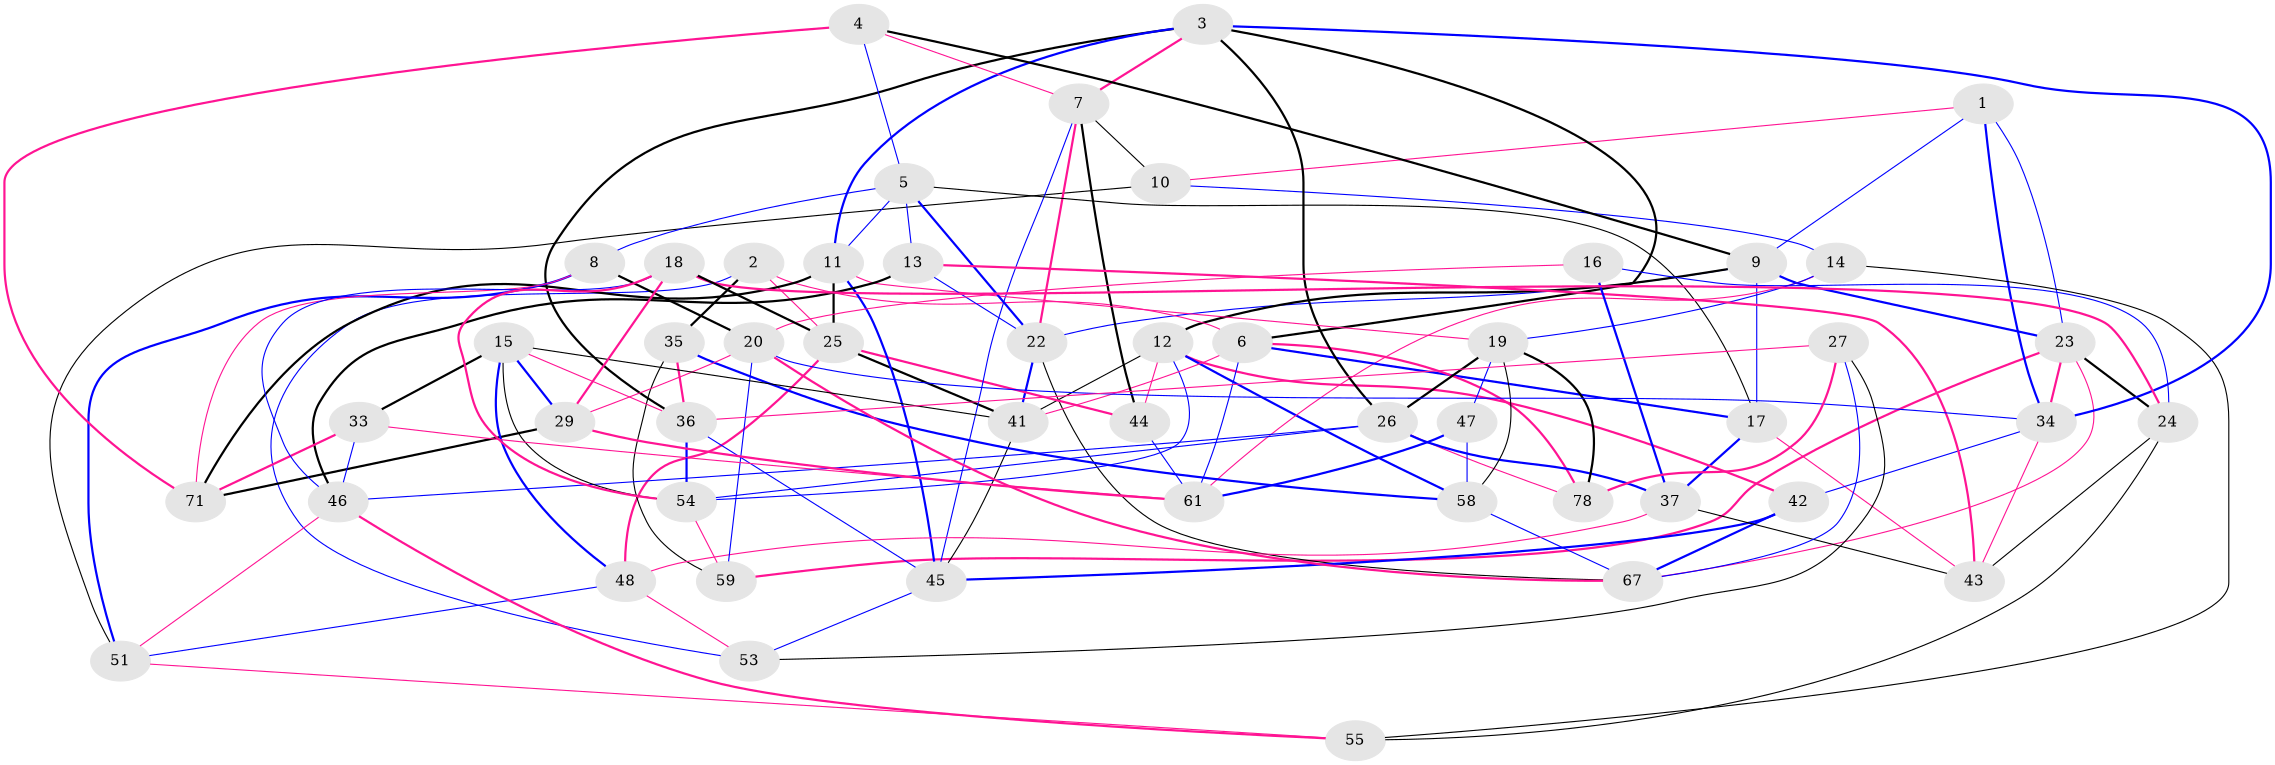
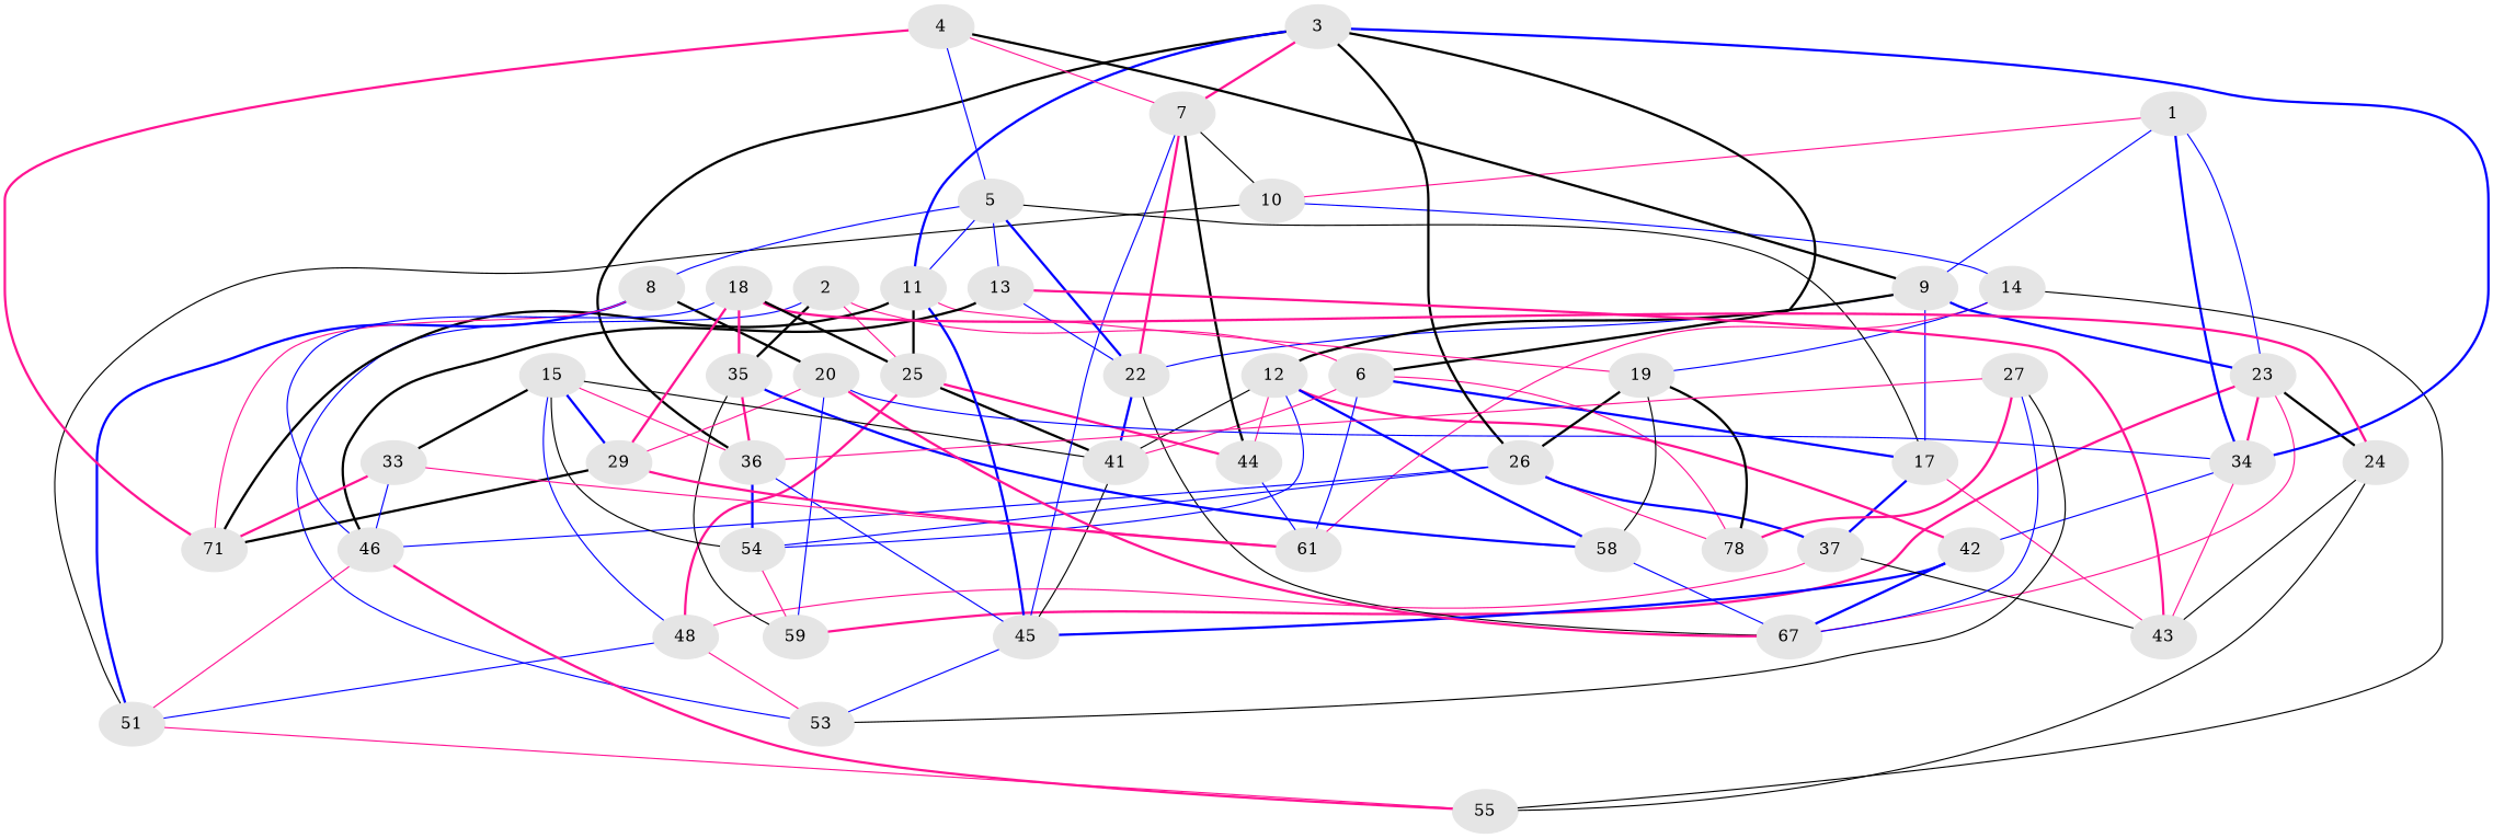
  graph {
    node [color=gray90 style=filled]
    edge [color=blue style=solid]
    9 [super="+49"]
    23 [super="+28"]
    17 [super="+69"]
    22 [super="+40"]
    12 [super="+63"]
    1
    10 [super="+39"]
    34 [super="+64"]
    51 [super="+60"]
    14
    24 [super="+31"]
    59
    67 [super="+79"]
    42
    43 [super="+50"]
    6 [super="+30"]
    41 [super="+82"]
    61 [super="+68"]
    78
    2
    25 [super="+74"]
    35
    53
    44
    48 [super="+75"]
    36 [super="+65"]
    58 [super="+62"]
    3 [super="+57"]
    7 [super="+21"]
    11 [super="+77"]
    26 [super="+32"]
    45 [super="+80"]
    71 [super="+72"]
    19 [super="+81"]
    46 [super="+70"]
    54 [super="+73"]
    37 [super="+76"]
    5 [super="+66"]
    8
    13
    4
    20 [super="+56"]
    29 [super="+38"]
    55
-   47
    15 [super="+52"]
    33
-   16
    18
    27
    9 -- 23 [style=bold]
    9 -- 17
    9 -- 22
    9 -- 12 [color=black style=bold]
    23 -- 34 [color=deeppink style=bold]
    23 -- 24 [color=black style=bold]
    23 -- 59 [color=deeppink style=bold]
    23 -- 67 [color=deeppink]
    17 -- 43 [color=deeppink weight=2]
    17 -- 37 [style=bold]
    22 -- 67 [color=black]
    22 -- 41 [style=bold]
    12 -- 42 [color=deeppink style=bold]
    12 -- 41 [color=black]
    12 -- 44 [color=deeppink]
    12 -- 58 [style=bold]
    12 -- 54
    1 -- 9
    1 -- 23
    1 -- 10 [color=deeppink]
    1 -- 34 [style=bold]
    10 -- 51 [color=black weight=2]
    10 -- 14
    34 -- 42
    34 -- 43 [color=deeppink]
    51 -- 55 [color=deeppink]
    14 -- 61 [color=deeppink]
    14 -- 19
    14 -- 55 [color=black]
    24 -- 43 [color=black]
    24 -- 55 [color=black]
    42 -- 67 [style=bold]
    42 -- 45 [style=bold]
    6 -- 17 [style=bold]
    6 -- 41 [color=deeppink]
    6 -- 61
-   6 -- 78 [color=deeppink style=bold]
+   6 -- 78 [color=deeppink]
    41 -- 45 [color=black]
    2 -- 6 [color=deeppink]
    2 -- 25 [color=deeppink]
    2 -- 35 [color=black style=bold]
    2 -- 53
    25 -- 41 [color=black style=bold]
    25 -- 44 [color=deeppink style=bold]
    25 -- 48 [color=deeppink style=bold]
    35 -- 59 [color=black]
    35 -- 36 [color=deeppink style=bold]
    35 -- 58 [style=bold]
    44 -- 61
    48 -- 51
    48 -- 53 [color=deeppink]
    36 -- 45
    36 -- 54 [style=bold]
    58 -- 67
    3 -- 34 [style=bold]
    3 -- 6 [color=black style=bold]
    3 -- 36 [color=black style=bold]
    3 -- 7 [color=deeppink style=bold]
    3 -- 11 [style=bold]
    3 -- 26 [color=black style=bold]
    7 -- 22 [color=deeppink style=bold]
    7 -- 10 [color=black]
    7 -- 44 [color=black style=bold]
    7 -- 45
    11 -- 25 [color=black style=bold]
    11 -- 45 [style=bold]
    11 -- 71 [color=black style=bold]
    11 -- 19 [color=deeppink]
    26 -- 78 [color=deeppink]
    26 -- 46
    26 -- 54
    26 -- 37 [style=bold]
    45 -- 53
    19 -- 78 [color=black style=bold]
    19 -- 58 [color=black]
    19 -- 26 [color=black style=bold]
-   19 -- 47
    46 -- 51 [color=deeppink]
    46 -- 55 [color=deeppink style=bold]
    54 -- 59 [color=deeppink]
    37 -- 43 [color=black]
    37 -- 48 [color=deeppink weight=2]
    5 -- 17 [color=black]
    5 -- 22 [style=bold]
    5 -- 11
    5 -- 8
    5 -- 13
    8 -- 51 [style=bold]
    8 -- 71 [color=deeppink]
    8 -- 20 [color=black style=bold]
    13 -- 22
    13 -- 43 [color=deeppink style=bold]
    13 -- 46 [color=black style=bold]
    4 -- 9 [color=black style=bold]
    4 -- 7 [color=deeppink]
    4 -- 71 [color=deeppink style=bold]
    4 -- 5
    20 -- 34
    20 -- 59
    20 -- 67 [color=deeppink style=bold]
    20 -- 29 [color=deeppink]
    29 -- 61 [color=deeppink style=bold]
    29 -- 71 [color=black style=bold weight=2]
-   47 -- 61 [style=bold]
-   47 -- 58 [weight=2]
    15 -- 41 [color=black]
-   15 -- 48 [style=bold]
+   15 -- 48
    15 -- 36 [color=deeppink]
    15 -- 54 [color=black]
    15 -- 29 [style=bold]
    15 -- 33 [color=black style=bold]
    33 -- 61 [color=deeppink]
    33 -- 71 [color=deeppink style=bold]
    33 -- 46
-   16 -- 24 [weight=2]
-   16 -- 37 [style=bold]
-   16 -- 20 [color=deeppink]
    18 -- 24 [color=deeppink style=bold]
    18 -- 25 [color=black style=bold]
    18 -- 46
-   18 -- 54 [color=deeppink style=bold]
+   18 -- 35 [color=deeppink style=bold]
    18 -- 29 [color=deeppink style=bold]
    27 -- 67
    27 -- 78 [color=deeppink style=bold]
    27 -- 53 [color=black]
    27 -- 36 [color=deeppink]
  }
